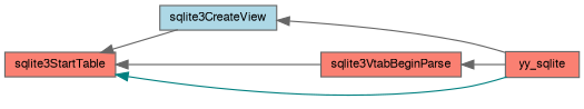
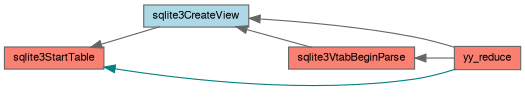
  digraph {
    rankdir=LR
    node [color=gray40 fillcolor=salmon fontname=FreeSans fontsize=10 shape=record style=filled]
    edge [color=gray40 dir=back fontname=FreeSans fontsize=10 labelfontname=FreeSans labelfontsize=10 style=solid]
    n1 [fontcolor=black height=0.2 label=sqlite3StartTable width=0.4]
    n2 [fillcolor=lightblue height=0.2 label=sqlite3CreateView width=0.4]
-   n3 [height=0.2 label=yy_sqlite width=0.4]
+   n3 [height=0.2 label=yy_reduce width=0.4]
    n4 [height=0.2 label=sqlite3VtabBeginParse width=0.4]
    n1 -> n2
    n1 -> n3 [color=teal]
-   n1 -> n4
+   n2 -> n4
    n2 -> n3
    n4 -> n3
  }
